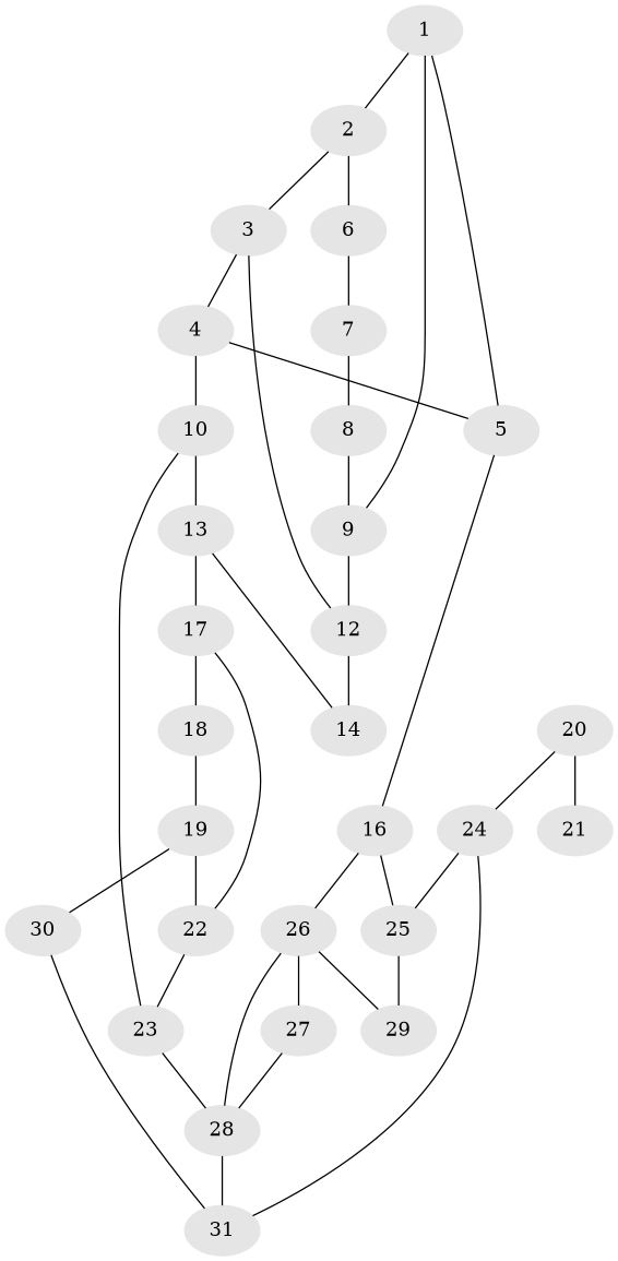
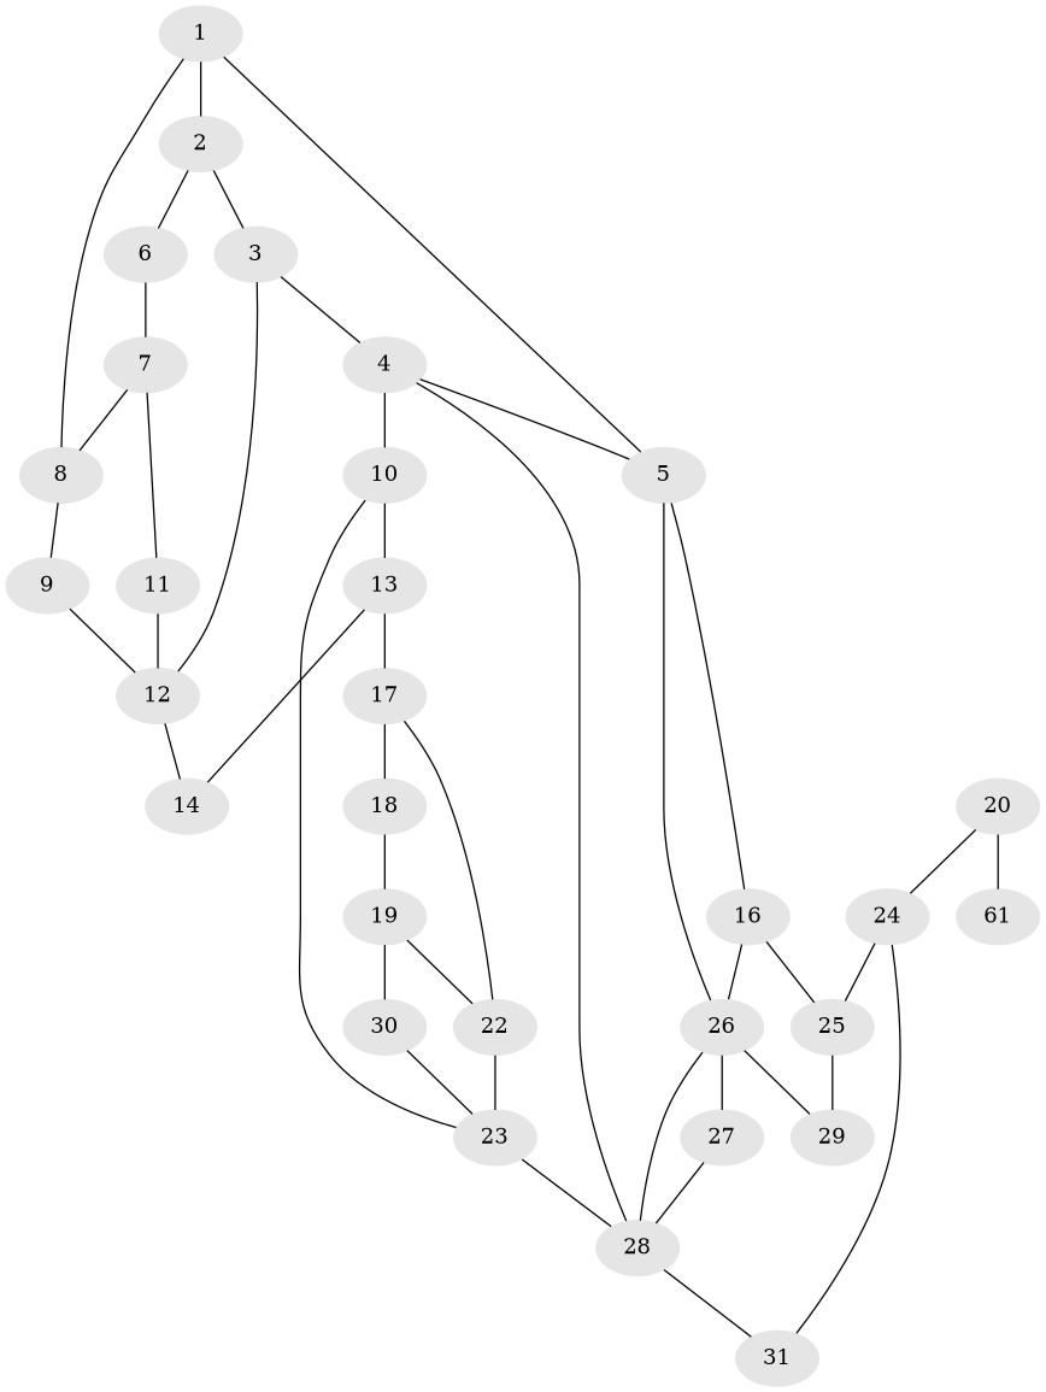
  graph {
    node [color=gray90 style=filled]
    edge [weight=1.0]
    1
    2
    5
    9
    3
    6
    16
    26
    12
    4
    7
    10
    28
    14
    13
    23
    31
    25
    29
    27
    8
+   11
    17
    18
    22
    19
    30
    20
-   21
+   21 [label=61]
    24
    1 -- 2
    1 -- 5
-   1 -- 9
+   1 -- 8
    2 -- 3
    2 -- 6
    5 -- 16
+   5 -- 26
    9 -- 12 [weight=2.0]
    3 -- 12
    3 -- 4
    6 -- 7 [weight=2.0]
    16 -- 26
    16 -- 25
    26 -- 28
    26 -- 29 [weight=2.0]
    26 -- 27
    12 -- 14
    4 -- 5
    4 -- 10 [weight=2.0]
+   4 -- 28
    7 -- 8 [weight=2.0]
+   7 -- 11
    10 -- 13
    10 -- 23
    28 -- 31
    13 -- 14
    13 -- 17
    23 -- 28 [weight=2.0]
    25 -- 29
    27 -- 28 [weight=2.0]
    8 -- 9 [weight=2.0]
+   11 -- 12
    17 -- 18 [weight=2.0]
    17 -- 22
    18 -- 19
    22 -- 23
    19 -- 22
    19 -- 30 [weight=2.0]
-   30 -- 31
+   30 -- 23
    20 -- 21 [weight=2.0]
    20 -- 24
    24 -- 31
    24 -- 25
  }
